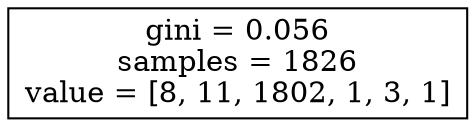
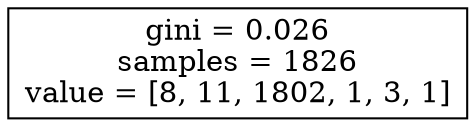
  digraph {
-   n1 [label="gini = 0.056\nsamples = 1826\nvalue = [8, 11, 1802, 1, 3, 1]" shape=box]
+   n1 [label="gini = 0.026\nsamples = 1826\nvalue = [8, 11, 1802, 1, 3, 1]" shape=box]
  }
